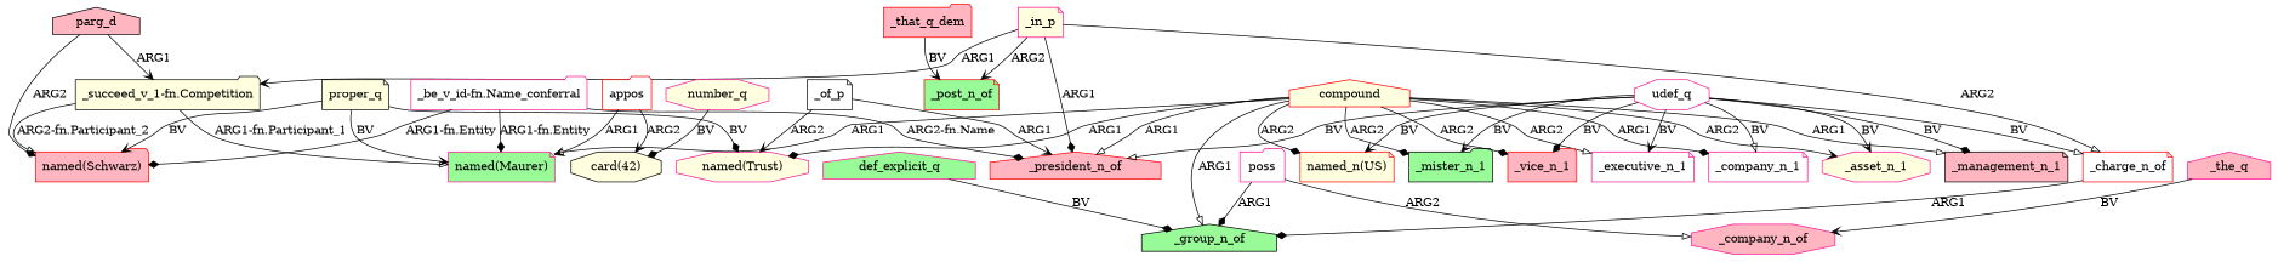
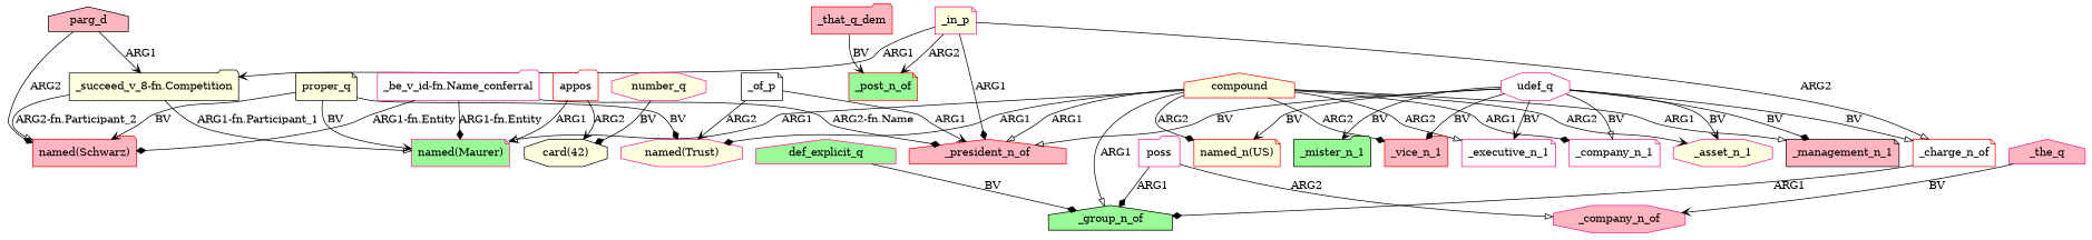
  digraph {
    node [color=deeppink fillcolor=lightyellow shape=note style=filled]
    edge [arrowhead=diamond]
    proper_q [color=black]
    "named(Maurer)" [fillcolor=palegreen]
    "named(Trust)" [shape=octagon]
    "named(Schwarz)" [color=red fillcolor=lightpink shape=folder]
    compound [color=red shape=house]
    _mister_n_1 [color=black fillcolor=palegreen shape=folder]
    _asset_n_1 [shape=octagon]
    _president_n_of [color=red fillcolor=lightpink shape=house]
    n9 [fillcolor=white label=_company_n_1]
    _group_n_of [color=black fillcolor=palegreen shape=house]
    _management_n_1 [color=black fillcolor=lightpink]
    _executive_n_1 [fillcolor=white]
    _vice_n_1 [color=red fillcolor=lightpink shape=folder]
    "named_n(US)" [color=red]
    _that_q_dem [color=red fillcolor=lightpink shape=folder]
    _post_n_of [color=red fillcolor=palegreen]
    _of_p [color=black fillcolor=white]
    _in_p
-   "_succeed_v_1-fn.Competition" [color=black shape=folder]
+   "_succeed_v_1-fn.Competition" [color=black shape=folder label="_succeed_v_8-fn.Competition"]
    _charge_n_of [color=red fillcolor=white]
    "_be_v_id-fn.Name_conferral" [fillcolor=white shape=folder]
    udef_q [fillcolor=white shape=octagon]
    number_q [shape=octagon]
    "card(42)" [color=black shape=octagon]
    appos [color=red fillcolor=white shape=folder]
    parg_d [color=black fillcolor=lightpink shape=house]
    poss [fillcolor=white shape=folder]
    _company_n_of [fillcolor=lightpink shape=octagon]
    def_explicit_q [fillcolor=palegreen shape=house]
    _the_q [fillcolor=lightpink shape=house]
    proper_q -> "named(Maurer)" [arrowhead=vee label=BV]
    proper_q -> "named(Trust)" [label=BV]
    proper_q -> "named(Schwarz)" [arrowhead=vee label=BV]
    compound -> "named(Maurer)" [arrowhead=onormal label=ARG1]
    compound -> "named(Trust)" [label=ARG1]
-   compound -> _mister_n_1 [label=ARG2]
    compound -> _asset_n_1 [arrowhead=vee label=ARG2]
    compound -> _president_n_of [arrowhead=onormal label=ARG1]
    compound -> n9 [label=ARG1]
    compound -> _group_n_of [arrowhead=onormal label=ARG1]
    compound -> _management_n_1 [arrowhead=onormal label=ARG1]
    compound -> _executive_n_1 [arrowhead=onormal label=ARG2]
    compound -> _vice_n_1 [label=ARG2]
    compound -> "named_n(US)" [label=ARG2]
    _that_q_dem -> _post_n_of [arrowhead=vee label=BV]
    _of_p -> "named(Trust)" [arrowhead=vee label=ARG2]
    _of_p -> _president_n_of [arrowhead=vee label=ARG1]
    _in_p -> _president_n_of [label=ARG1]
    _in_p -> _post_n_of [arrowhead=vee label=ARG2]
    _in_p -> "_succeed_v_1-fn.Competition" [arrowhead=vee label=ARG1]
    _in_p -> _charge_n_of [arrowhead=onormal label=ARG2]
    "_succeed_v_1-fn.Competition" -> "named(Maurer)" [arrowhead=onormal label="ARG1-fn.Participant_1"]
    "_succeed_v_1-fn.Competition" -> "named(Schwarz)" [arrowhead=onormal label="ARG2-fn.Participant_2"]
    _charge_n_of -> _group_n_of [label=ARG1]
    "_be_v_id-fn.Name_conferral" -> "named(Maurer)" [label="ARG1-fn.Entity"]
    "_be_v_id-fn.Name_conferral" -> "named(Schwarz)" [label="ARG1-fn.Entity"]
    "_be_v_id-fn.Name_conferral" -> _president_n_of [label="ARG2-fn.Name"]
    udef_q -> _mister_n_1 [arrowhead=vee label=BV]
    udef_q -> _asset_n_1 [arrowhead=vee label=BV]
    udef_q -> _president_n_of [arrowhead=onormal label=BV]
    udef_q -> n9 [arrowhead=onormal label=BV]
    udef_q -> _management_n_1 [label=BV]
    udef_q -> _executive_n_1 [arrowhead=vee label=BV]
    udef_q -> _vice_n_1 [label=BV]
    udef_q -> "named_n(US)" [arrowhead=vee label=BV]
    udef_q -> _charge_n_of [arrowhead=onormal label=BV]
    number_q -> "card(42)" [label=BV]
    appos -> "named(Maurer)" [arrowhead=vee label=ARG1]
    appos -> "card(42)" [arrowhead=vee label=ARG2]
    parg_d -> "named(Schwarz)" [label=ARG2]
    parg_d -> "_succeed_v_1-fn.Competition" [arrowhead=vee label=ARG1]
    poss -> _group_n_of [label=ARG1]
    poss -> _company_n_of [arrowhead=onormal label=ARG2]
    def_explicit_q -> _group_n_of [label=BV]
    _the_q -> _company_n_of [arrowhead=vee label=BV]
  }
